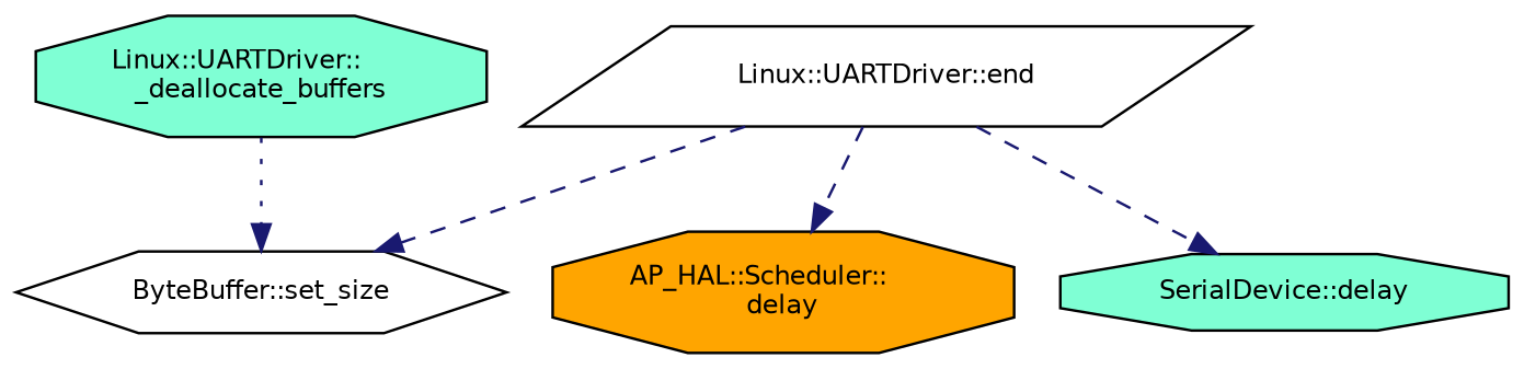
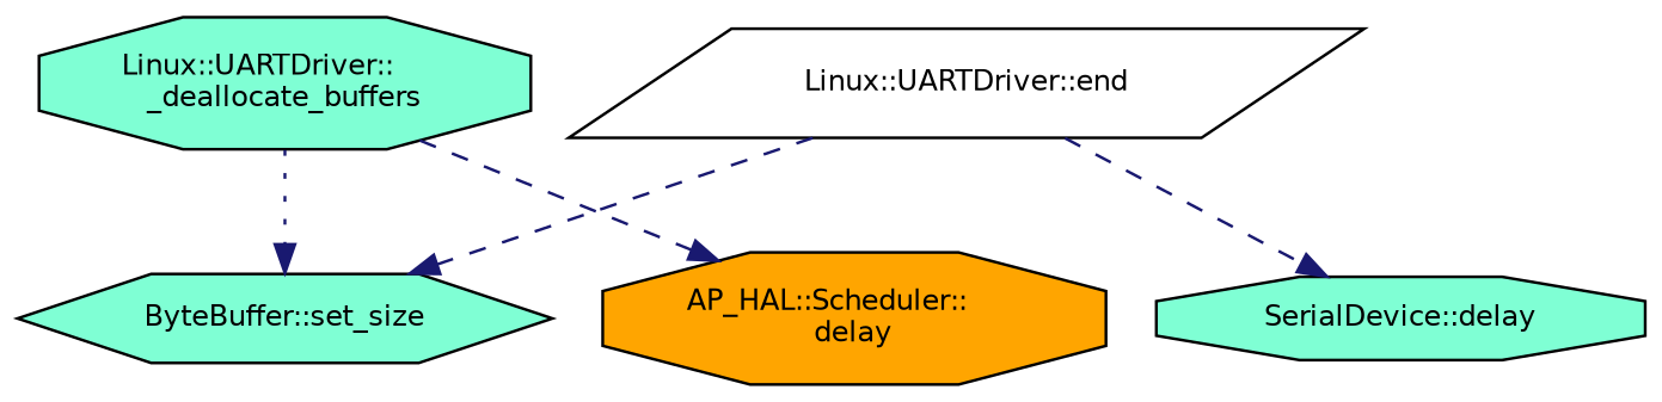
  digraph {
    rankdir=TB
    node [color=black fillcolor=white fontname=Helvetica fontsize=10 shape=octagon style=filled]
    edge [color=midnightblue fontname=Helvetica fontsize=10 labelfontname=Helvetica labelfontsize=10 style=dashed]
    n1 [fontcolor=black height=0.2 label="Linux::UARTDriver::end" shape=parallelogram width=0.4]
    n2 [fillcolor=orange height=0.2 label="AP_HAL::Scheduler::\ldelay" width=0.4]
    n3 [fillcolor=aquamarine height=0.2 label="SerialDevice::delay" width=0.4]
-   n4 [height=0.2 label="ByteBuffer::set_size" shape=hexagon width=0.4]
+   n4 [fillcolor=aquamarine height=0.2 label="ByteBuffer::set_size" shape=hexagon width=0.4]
    n5 [fillcolor=aquamarine height=0.2 label="Linux::UARTDriver::\l_deallocate_buffers" width=0.4]
-   n1 -> n2
+   n5 -> n2
    n1 -> n3
    n1 -> n4
    n5 -> n4 [style=dotted]
  }
